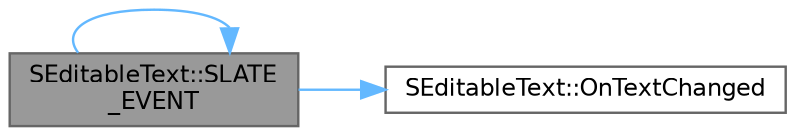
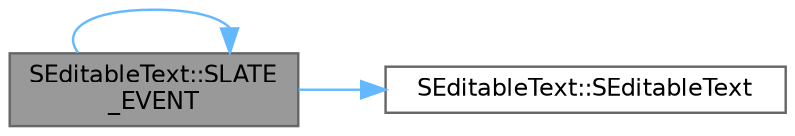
  digraph {
    rankdir=LR
    node [fontname=Helvetica fontsize=10 shape=box style=filled]
    edge [color=steelblue1 fontname=Helvetica fontsize=10 labelfontname=Helvetica labelfontsize=10 style=solid]
    n1 [color=gray40 fillcolor=grey60 fontcolor=black height=0.2 label="SEditableText::SLATE\l_EVENT" width=0.4]
-   n2 [color=grey40 fillcolor=white height=0.2 label="SEditableText::OnTextChanged" width=0.4]
+   n2 [color=grey40 fillcolor=white height=0.2 label="SEditableText::SEditableText" width=0.4]
    n1 -> n1
    n1 -> n2
  }
